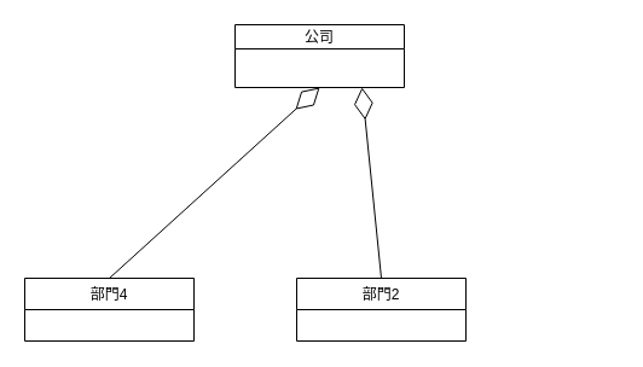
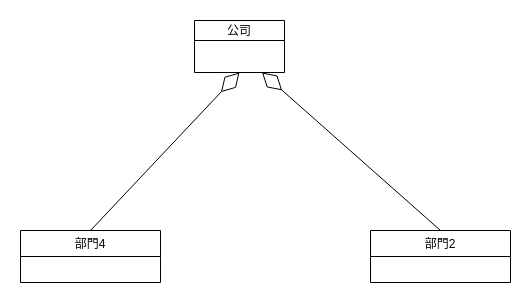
  <mxCell id="0" />
  <mxCell id="1" parent="0" />
- <mxCell id="2" value="公司" style="swimlane;fontStyle=0;childLayout=stackLayout;horizontal=1;startSize=20;fillColor=none;horizontalStack=0;resizeParent=1;resizeParentMax=0;resizeLast=0;collapsible=1;marginBottom=0;" vertex="1" parent="1"><mxGeometry x="194" y="20" width="140" height="52" as="geometry" /></mxCell>
+ <mxCell id="2" value="公司" style="swimlane;fontStyle=0;childLayout=stackLayout;horizontal=1;startSize=20;fillColor=none;horizontalStack=0;resizeParent=1;resizeParentMax=0;resizeLast=0;collapsible=1;marginBottom=0;" vertex="1" parent="1"><mxGeometry x="194" y="20" width="90" height="52" as="geometry" /></mxCell>
  <mxCell id="3" value="部門4" style="swimlane;fontStyle=0;childLayout=stackLayout;horizontal=1;startSize=26;fillColor=none;horizontalStack=0;resizeParent=1;resizeParentMax=0;resizeLast=0;collapsible=1;marginBottom=0;" vertex="1" parent="1"><mxGeometry x="20" y="230" width="140" height="52" as="geometry" /></mxCell>
- <mxCell id="4" value="部門2" style="swimlane;fontStyle=0;childLayout=stackLayout;horizontal=1;startSize=26;fillColor=none;horizontalStack=0;resizeParent=1;resizeParentMax=0;resizeLast=0;collapsible=1;marginBottom=0;" vertex="1" parent="1"><mxGeometry x="245" y="230" width="140" height="52" as="geometry" /></mxCell>
+ <mxCell id="4" value="部門2" style="swimlane;fontStyle=0;childLayout=stackLayout;horizontal=1;startSize=26;fillColor=none;horizontalStack=0;resizeParent=1;resizeParentMax=0;resizeLast=0;collapsible=1;marginBottom=0;" vertex="1" parent="1"><mxGeometry x="370" y="230" width="140" height="52" as="geometry" /></mxCell>
  <mxCell id="5" value="" style="endArrow=diamondThin;endFill=0;endSize=24;html=1;rounded=0;exitX=0.5;exitY=0;exitDx=0;exitDy=0;entryX=0.5;entryY=1;entryDx=0;entryDy=0;" edge="1" parent="1" source="3" target="2"><mxGeometry width="160" relative="1" as="geometry"><mxPoint x="180" y="150" as="sourcePoint" /><mxPoint x="340" y="150" as="targetPoint" /></mxGeometry></mxCell>
  <mxCell id="6" value="" style="endArrow=diamondThin;endFill=0;endSize=24;html=1;rounded=0;exitX=0.5;exitY=0;exitDx=0;exitDy=0;entryX=0.75;entryY=1;entryDx=0;entryDy=0;" edge="1" parent="1" source="4" target="2"><mxGeometry width="160" relative="1" as="geometry"><mxPoint x="180" y="150" as="sourcePoint" /><mxPoint x="340" y="150" as="targetPoint" /></mxGeometry></mxCell>
